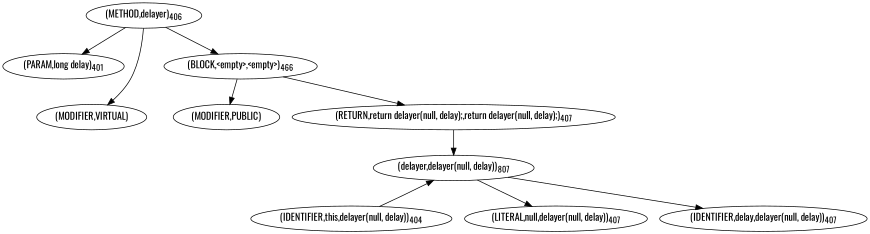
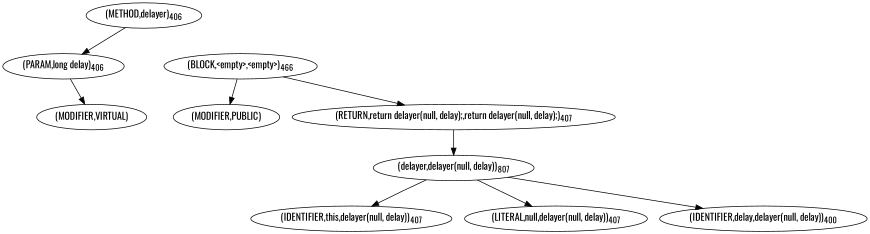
  digraph {
    fontname=Oswald
    node [fontname=Oswald]
    edge [fontname=Oswald]
    n1 [label=<(METHOD,delayer)<SUB>406</SUB>>]
-   n2 [label=<(PARAM,long delay)<SUB>401</SUB>>]
+   n2 [label=<(PARAM,long delay)<SUB>406</SUB>>]
    n3 [label=<(BLOCK,&lt;empty&gt;,&lt;empty&gt;)<SUB>466</SUB>>]
    n4 [label=<(MODIFIER,VIRTUAL)>]
    n5 [label=<(MODIFIER,PUBLIC)>]
    n6 [label=<(RETURN,return delayer(null, delay);,return delayer(null, delay);)<SUB>407</SUB>>]
    n7 [label=<(delayer,delayer(null, delay))<SUB>807</SUB>>]
-   n8 [label=<(IDENTIFIER,this,delayer(null, delay))<SUB>404</SUB>>]
+   n8 [label=<(IDENTIFIER,this,delayer(null, delay))<SUB>407</SUB>>]
    n9 [label=<(LITERAL,null,delayer(null, delay))<SUB>407</SUB>>]
-   n10 [label=<(IDENTIFIER,delay,delayer(null, delay))<SUB>407</SUB>>]
+   n10 [label=<(IDENTIFIER,delay,delayer(null, delay))<SUB>400</SUB>>]
    n1 -> n2
-   n1 -> n3
-   n1 -> n4
+   n2 -> n4
    n3 -> n5
    n3 -> n6
    n6 -> n7
-   n8 -> n7
+   n7 -> n8
    n7 -> n9
    n7 -> n10
  }
